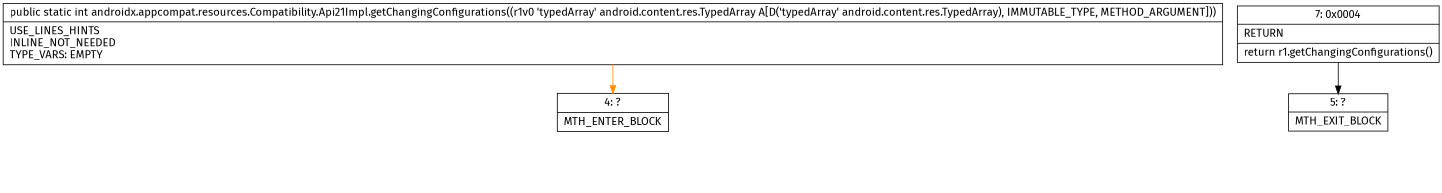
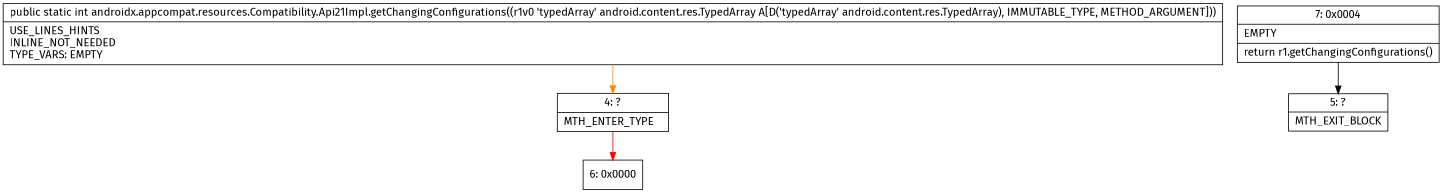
  digraph {
    fontname="Fira Sans"
    node [fontname="Fira Sans" shape=record]
    edge [fontname="Fira Sans"]
-   n1 [label="{4\:\ ?|MTH_ENTER_BLOCK\l}"]
-   n3 [label="{7\:\ 0x0004|RETURN\l|return r1.getChangingConfigurations()\l}"]
+   n1 [label="{4\:\ ?|MTH_ENTER_TYPE\l}"]
+   n2 [label="{6\:\ 0x0000}"]
+   n3 [label="{7\:\ 0x0004|EMPTY\l|return r1.getChangingConfigurations()\l}"]
    n4 [label="{5\:\ ?|MTH_EXIT_BLOCK\l}"]
    n5 [label="{public static int androidx.appcompat.resources.Compatibility.Api21Impl.getChangingConfigurations((r1v0 'typedArray' android.content.res.TypedArray A[D('typedArray' android.content.res.TypedArray), IMMUTABLE_TYPE, METHOD_ARGUMENT]))  | USE_LINES_HINTS\lINLINE_NOT_NEEDED\lTYPE_VARS: EMPTY\l}"]
+   n1 -> n2 [color=red]
    n3 -> n4 [color=black]
    n5 -> n1 [color=darkorange]
  }
